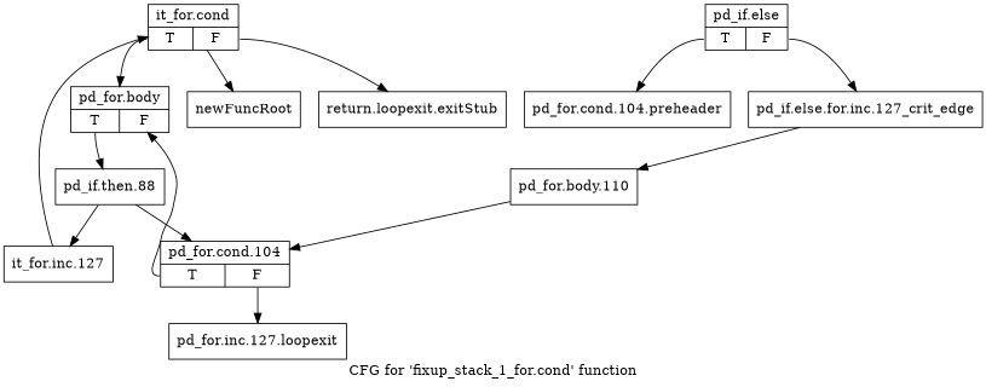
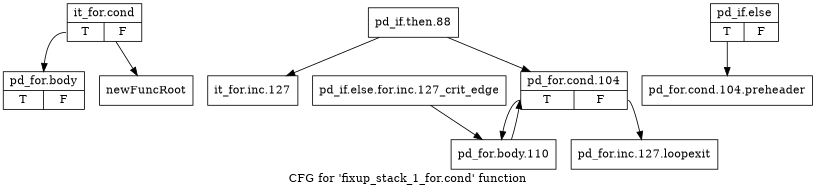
  digraph {
    label="CFG for 'fixup_stack_1_for.cond' function"
    node [shape=record]
    n1 [label="{newFuncRoot}"]
    n2 [label="{it_for.cond|{<s0>T|<s1>F}}"]
-   n3 [label="{return.loopexit.exitStub}"]
    n4 [label="{pd_for.body|{<s0>T|<s1>F}}"]
    n5 [label="{pd_if.then.88}"]
    n6 [label="{it_for.inc.127}"]
    n7 [label="{pd_for.cond.104|{<s0>T|<s1>F}}"]
    n8 [label="{pd_if.else|{<s0>T|<s1>F}}"]
    n9 [label="{pd_for.cond.104.preheader}"]
    n10 [label="{pd_if.else.for.inc.127_crit_edge}"]
    n11 [label="{pd_for.body.110}"]
    n12 [label="{pd_for.inc.127.loopexit}"]
    n2 -> n1
-   n2 -> n3 [tailport=s1]
    n2 -> n4 [tailport=s0]
-   n4 -> n5 [tailport=s0]
    n5 -> n6
    n5 -> n7
-   n6 -> n2
-   n7 -> n4 [tailport=s0]
+   n7 -> n11 [tailport=s0]
    n7 -> n12 [tailport=s1]
    n8 -> n9 [tailport=s0]
-   n8 -> n10 [tailport=s1]
    n10 -> n11
    n11 -> n7
  }
